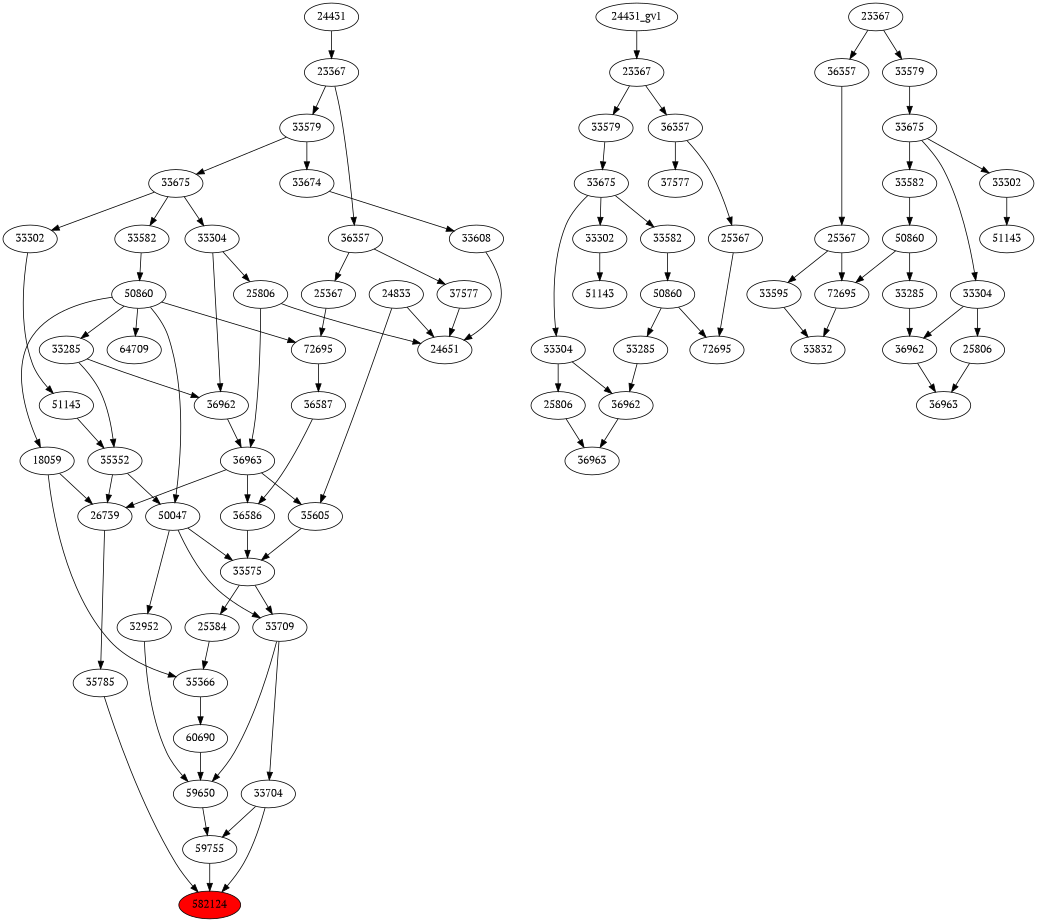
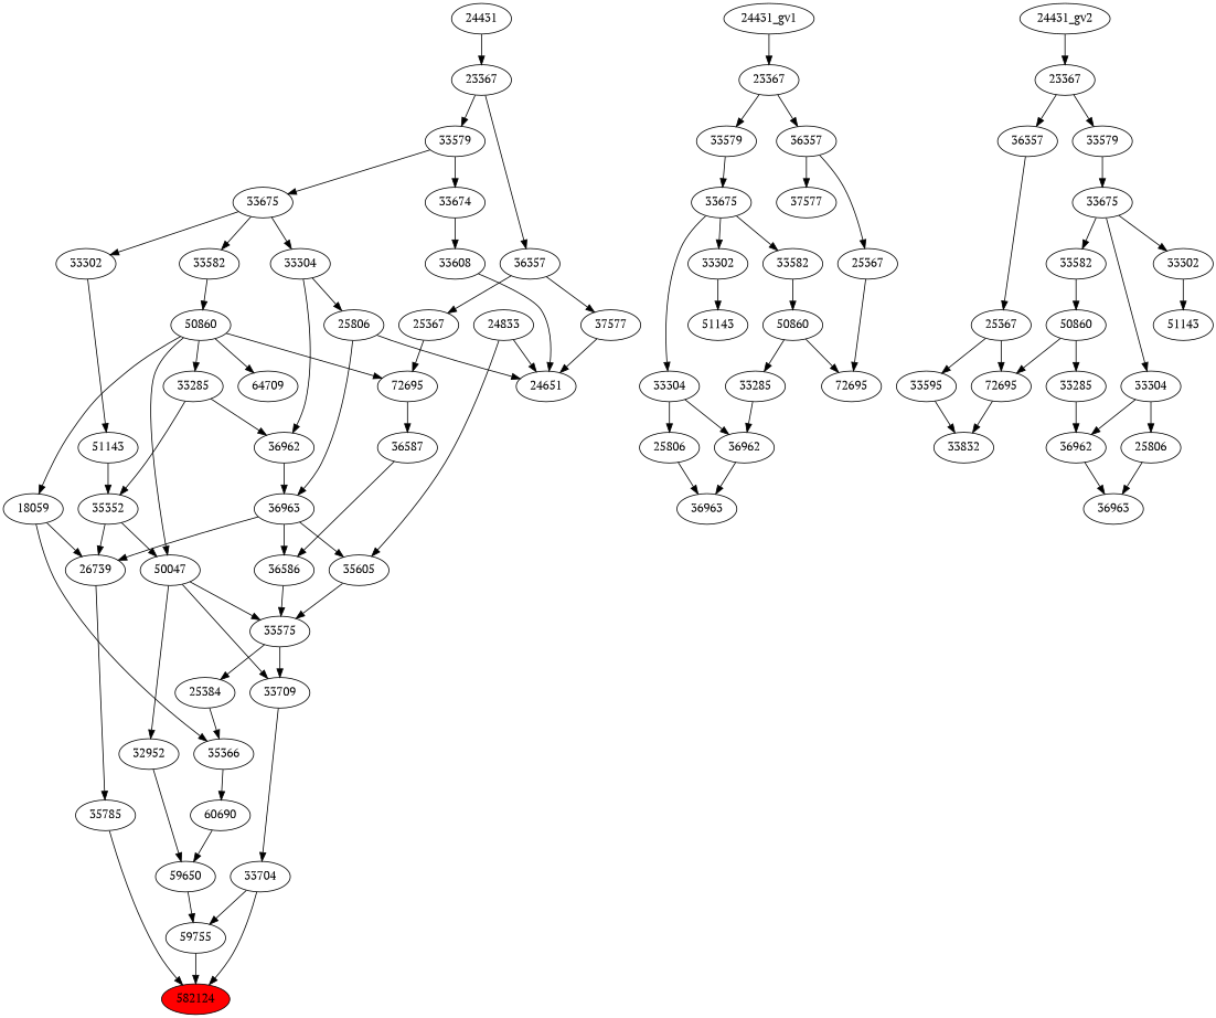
  strict digraph {
    fontname="PT Serif"
    node [fontname="PT Serif"]
    edge [fontname="PT Serif"]
    n1 [fillcolor=red label=582124 style=filled]
    n2 [label=33704]
    n3 [label=59755]
    n4 [label=35785]
    n5 [label=33709]
    n6 [label=59650]
    n7 [label=26739]
    n8 [label=50047]
    n9 [label=32952]
    n10 [label=33575]
    n11 [label=25384]
    n12 [label=35366]
    n13 [label=18059]
    n14 [label=60690]
    n15 [label=36963]
    n16 [label=36586]
    n17 [label=35605]
    n18 [label=35352]
    n19 [label=50860]
    n20 [label=64709]
    n21 [label=33285]
    n22 [label=72695]
    n23 [label=36962]
    n24 [label=36587]
    n25 [label=25806]
    n26 [label=24651]
    n27 [label=24833]
    n28 [label=51143]
    n29 [label=33582]
    n30 [label=33304]
    n31 [label=33302]
    n32 [label=33675]
    n33 [label=33579]
    n34 [label=33674]
    n35 [label=33608]
    n36 [label=25367]
    n37 [label=37577]
    n38 [label=23367]
    n39 [label=36357]
    n40 [label=24431]
    n41 [label=36963]
    n42 [label=36962]
    n43 [label=25806]
    n44 [label=50860]
    n45 [label=33285]
    n46 [label=72695]
    n47 [label=33582]
    n48 [label=33304]
    n49 [label=51143]
    n50 [label=33302]
    n51 [label=33675]
    n52 [label=33579]
    n53 [label=25367]
    n54 [label=23367]
    n55 [label=36357]
    n56 [label=37577]
    "24431_gv1"
    n58 [label=36963]
    n59 [label=36962]
    n60 [label=25806]
    n61 [label=50860]
    n62 [label=33285]
    n63 [label=72695]
    n64 [label=33832]
    n65 [label=33582]
    n66 [label=33304]
    n67 [label=25367]
    n68 [label=33595]
    n69 [label=33675]
    n70 [label=33302]
    n71 [label=51143]
    n72 [label=36357]
    n73 [label=33579]
    n74 [label=23367]
+   "24431_gv2"
    subgraph sub_1 {
      n1
      n2
      n3
      n4
      n5
      n6
      n7
      n8
      n9
      n10
      n11
      n12
      n13
      n14
      n15
      n16
      n17
      n18
      n19
      n20
      n21
      n22
      n23
      n24
      n25
      n26
      n27
      n28
      n29
      n30
      n31
      n32
      n33
      n34
      n35
      n36
      n37
      n38
      n39
      n40
    }
    subgraph sub_2 {
      n41
      n42
      n43
      n44
      n45
      n46
      n47
      n48
      n49
      n50
      n51
      n52
      n53
      n54
      n55
      n56
      "24431_gv1"
    }
    subgraph sub_3 {
      n58
      n59
      n60
      n61
      n62
      n63
      n64
      n65
      n66
      n67
      n68
      n69
      n70
      n71
      n72
      n73
      n74
+     "24431_gv2"
    }
    n2 -> n1
    n2 -> n3
    n3 -> n1
    n4 -> n1
    n5 -> n2
-   n5 -> n6
    n6 -> n3
    n7 -> n4
    n8 -> n5
    n8 -> n9
    n8 -> n10
    n9 -> n6
    n10 -> n5
    n10 -> n11
    n11 -> n12
    n12 -> n14
    n13 -> n7
    n13 -> n12
    n14 -> n6
    n15 -> n7
    n15 -> n16
    n15 -> n17
    n16 -> n10
    n17 -> n10
    n18 -> n7
    n18 -> n8
    n19 -> n8
    n19 -> n13
    n19 -> n20
    n19 -> n21
    n19 -> n22
    n21 -> n18
    n21 -> n23
    n22 -> n24
    n23 -> n15
    n24 -> n16
    n25 -> n15
    n25 -> n26
    n27 -> n17
    n27 -> n26
    n28 -> n18
    n29 -> n19
    n30 -> n23
    n30 -> n25
    n31 -> n28
    n32 -> n29
    n32 -> n30
    n32 -> n31
    n33 -> n32
    n33 -> n34
    n34 -> n35
    n35 -> n26
    n36 -> n22
    n37 -> n26
    n38 -> n33
    n38 -> n39
    n39 -> n36
    n39 -> n37
    n40 -> n38
    n42 -> n41
    n43 -> n41
    n44 -> n45
    n44 -> n46
    n45 -> n42
    n47 -> n44
    n48 -> n42
    n48 -> n43
    n50 -> n49
    n51 -> n47
    n51 -> n48
    n51 -> n50
    n52 -> n51
    n53 -> n46
    n54 -> n52
    n54 -> n55
    n55 -> n53
    n55 -> n56
    "24431_gv1" -> n54
    n59 -> n58
    n60 -> n58
    n61 -> n62
    n61 -> n63
    n62 -> n59
    n63 -> n64
    n65 -> n61
    n66 -> n59
    n66 -> n60
    n67 -> n63
    n67 -> n68
    n68 -> n64
    n69 -> n65
    n69 -> n66
    n69 -> n70
    n70 -> n71
    n72 -> n67
    n73 -> n69
    n74 -> n72
    n74 -> n73
+   "24431_gv2" -> n74
  }
